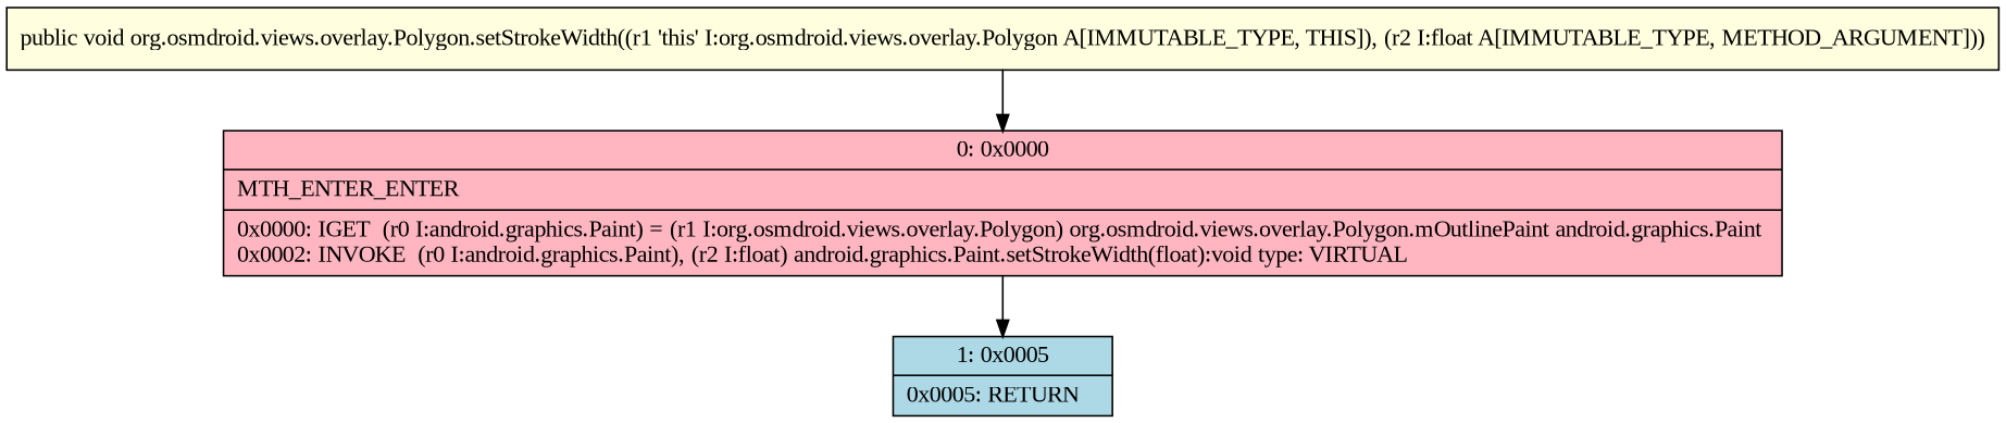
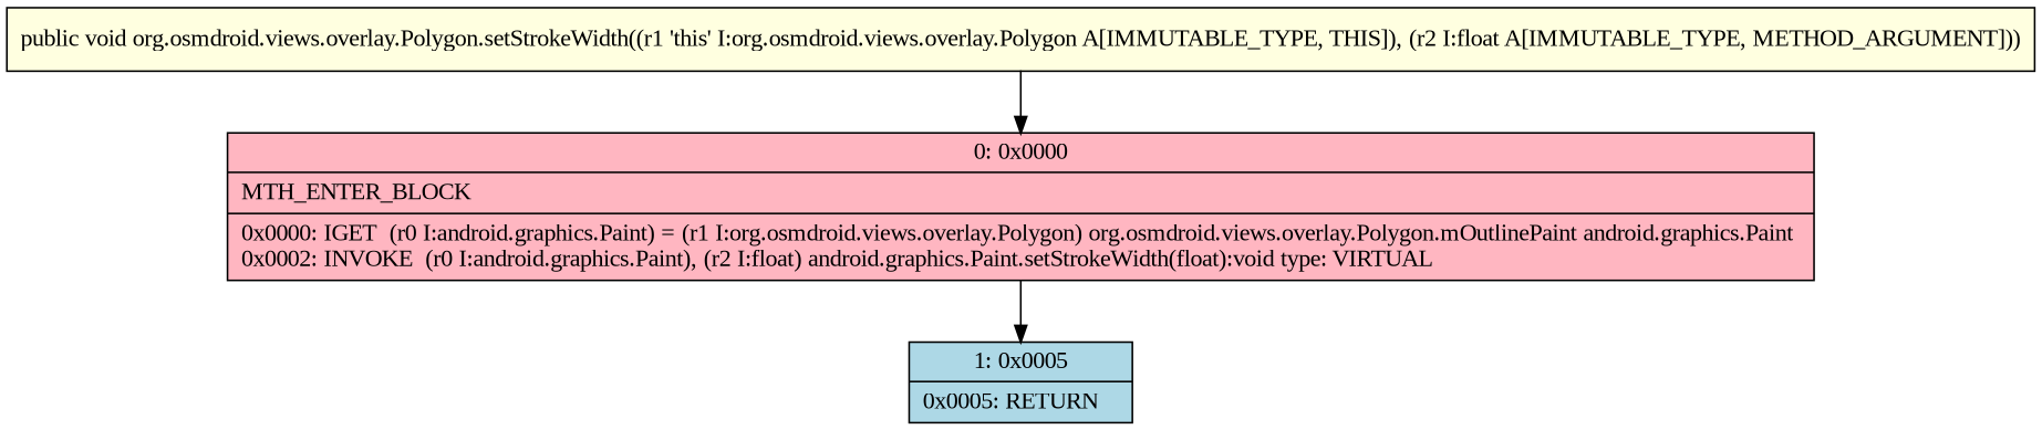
  digraph {
    fontname="Liberation Serif"
    node [shape=record style=filled fontname="Liberation Serif"]
    edge [fontname="Liberation Serif"]
-   n1 [label="{0\:\ 0x0000|MTH_ENTER_ENTER\l|0x0000: IGET  (r0 I:android.graphics.Paint) = (r1 I:org.osmdroid.views.overlay.Polygon) org.osmdroid.views.overlay.Polygon.mOutlinePaint android.graphics.Paint \l0x0002: INVOKE  (r0 I:android.graphics.Paint), (r2 I:float) android.graphics.Paint.setStrokeWidth(float):void type: VIRTUAL \l}" fillcolor=lightpink]
+   n1 [label="{0\:\ 0x0000|MTH_ENTER_BLOCK\l|0x0000: IGET  (r0 I:android.graphics.Paint) = (r1 I:org.osmdroid.views.overlay.Polygon) org.osmdroid.views.overlay.Polygon.mOutlinePaint android.graphics.Paint \l0x0002: INVOKE  (r0 I:android.graphics.Paint), (r2 I:float) android.graphics.Paint.setStrokeWidth(float):void type: VIRTUAL \l}" fillcolor=lightpink]
    n2 [label="{1\:\ 0x0005|0x0005: RETURN   \l}" fillcolor=lightblue]
    n3 [label="{public void org.osmdroid.views.overlay.Polygon.setStrokeWidth((r1 'this' I:org.osmdroid.views.overlay.Polygon A[IMMUTABLE_TYPE, THIS]), (r2 I:float A[IMMUTABLE_TYPE, METHOD_ARGUMENT])) }" fillcolor=lightyellow]
    n1 -> n2
    n3 -> n1
  }
